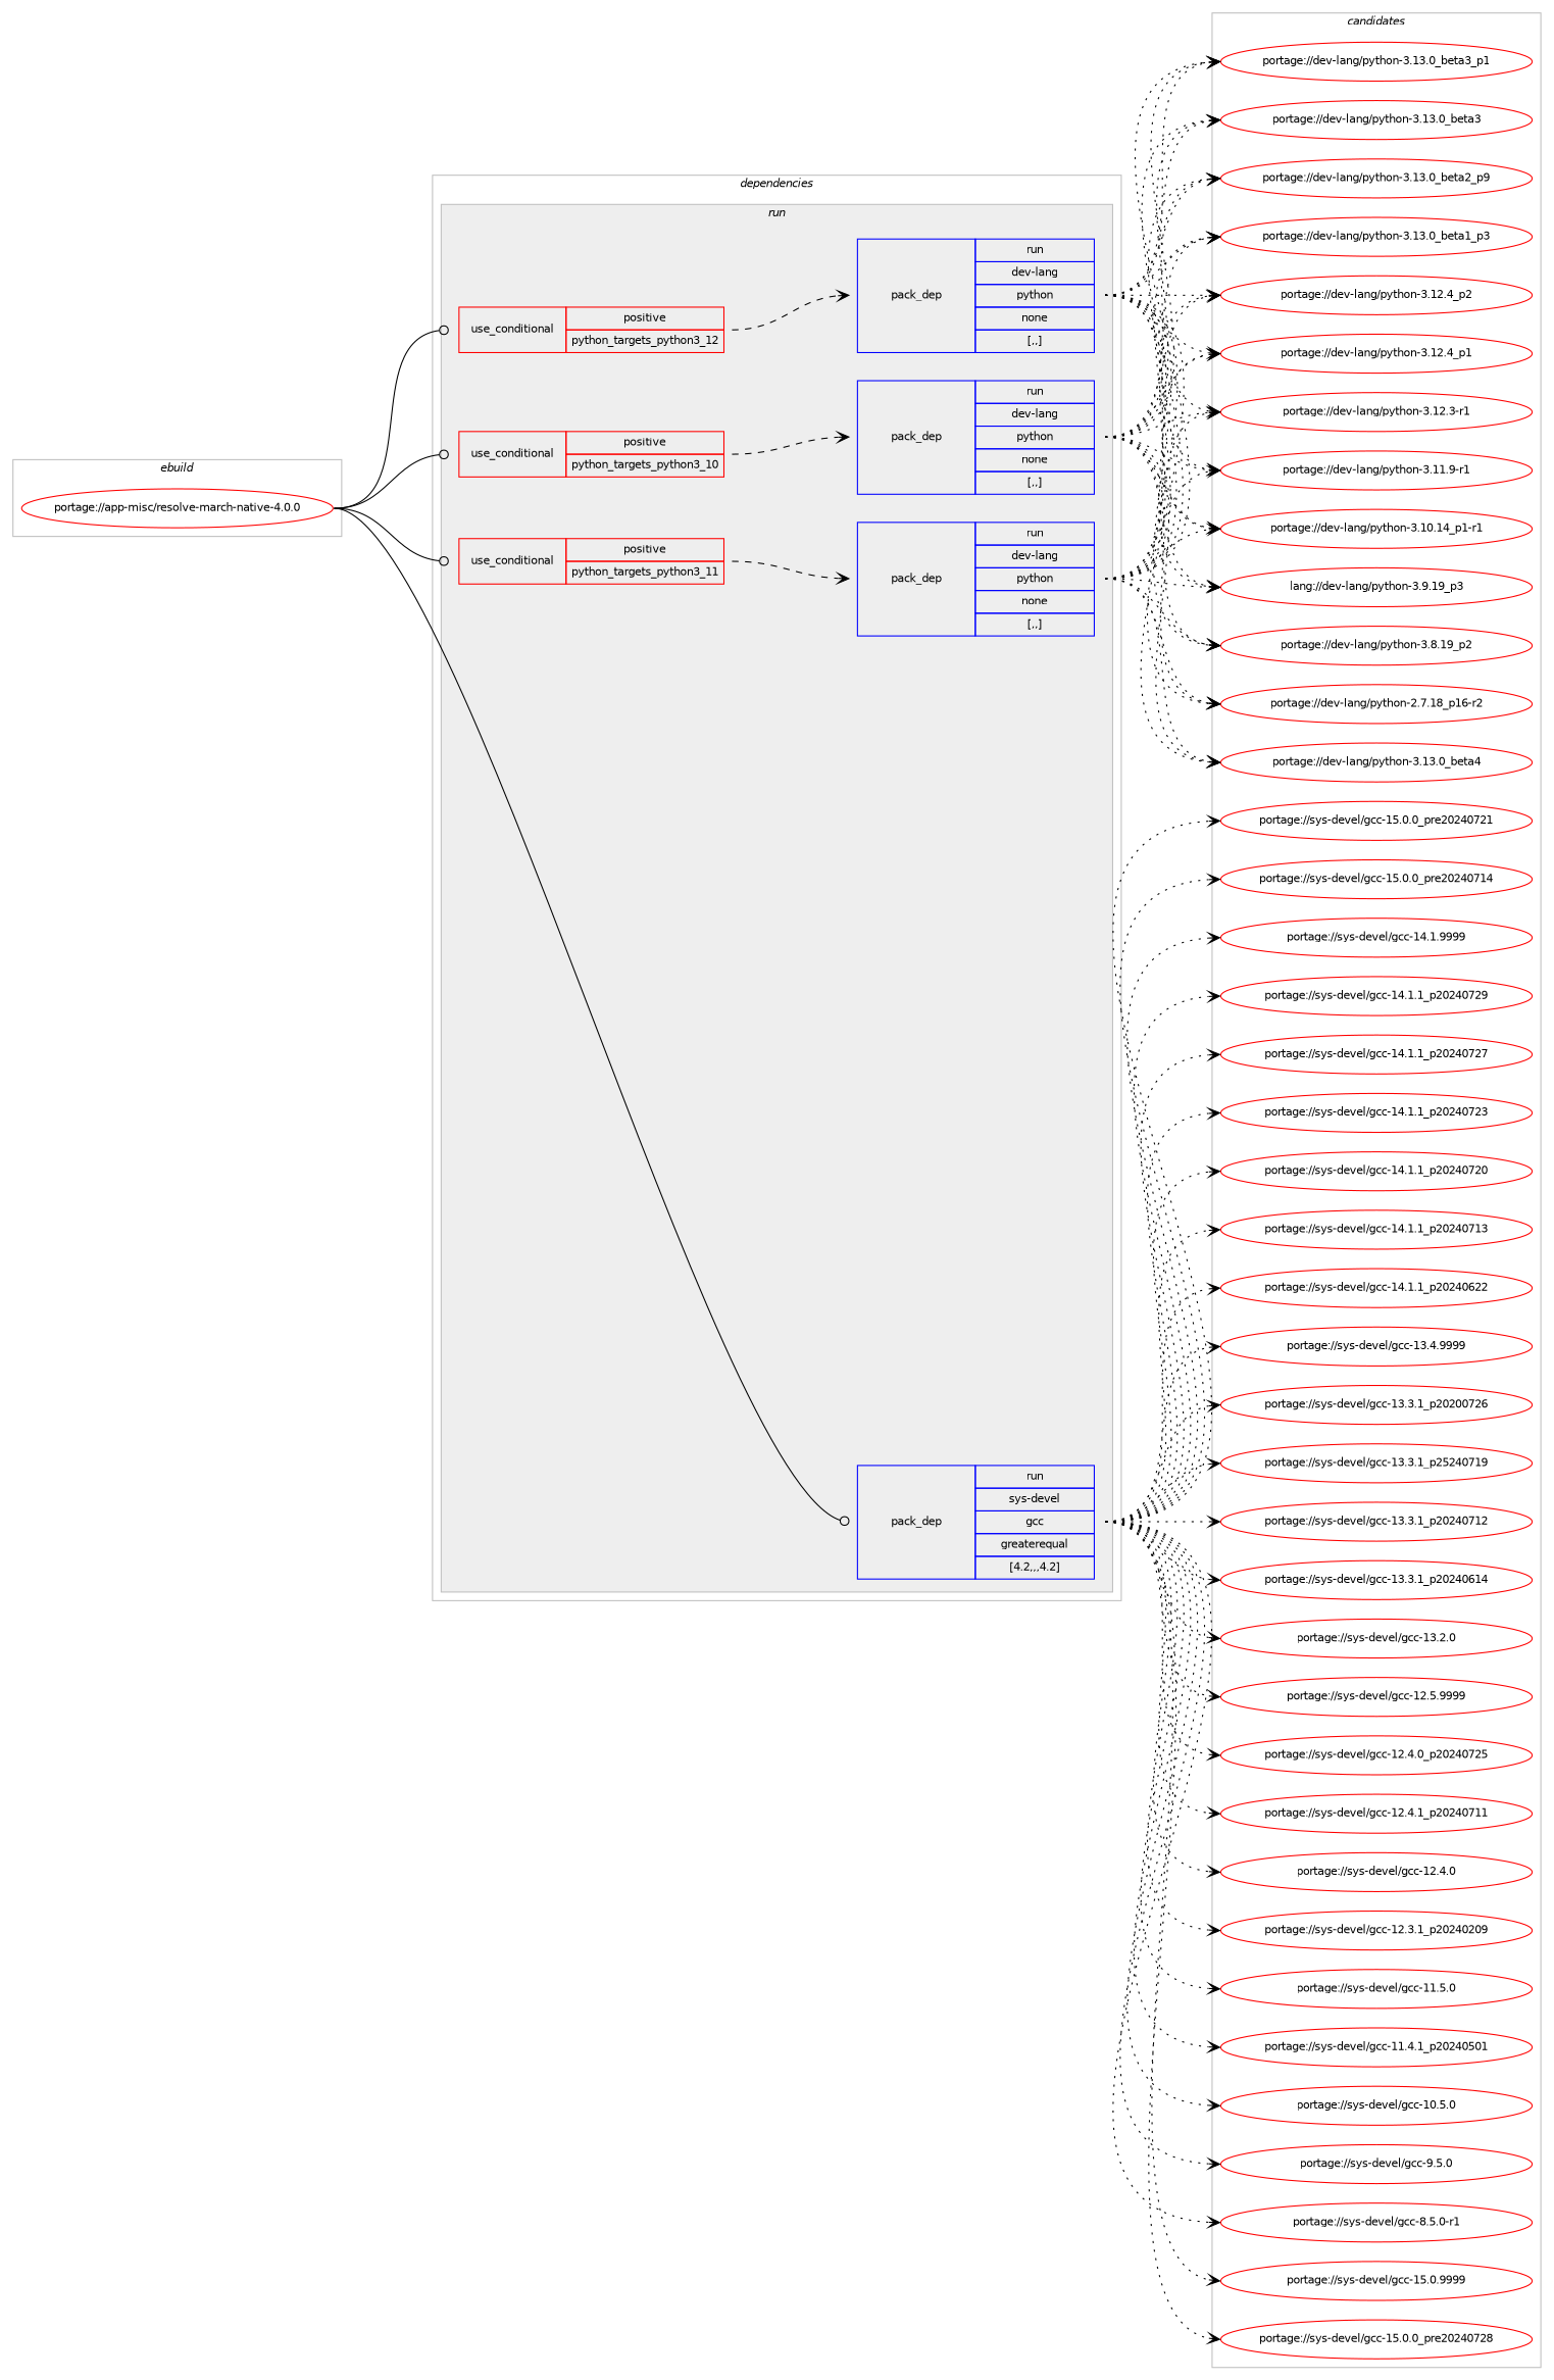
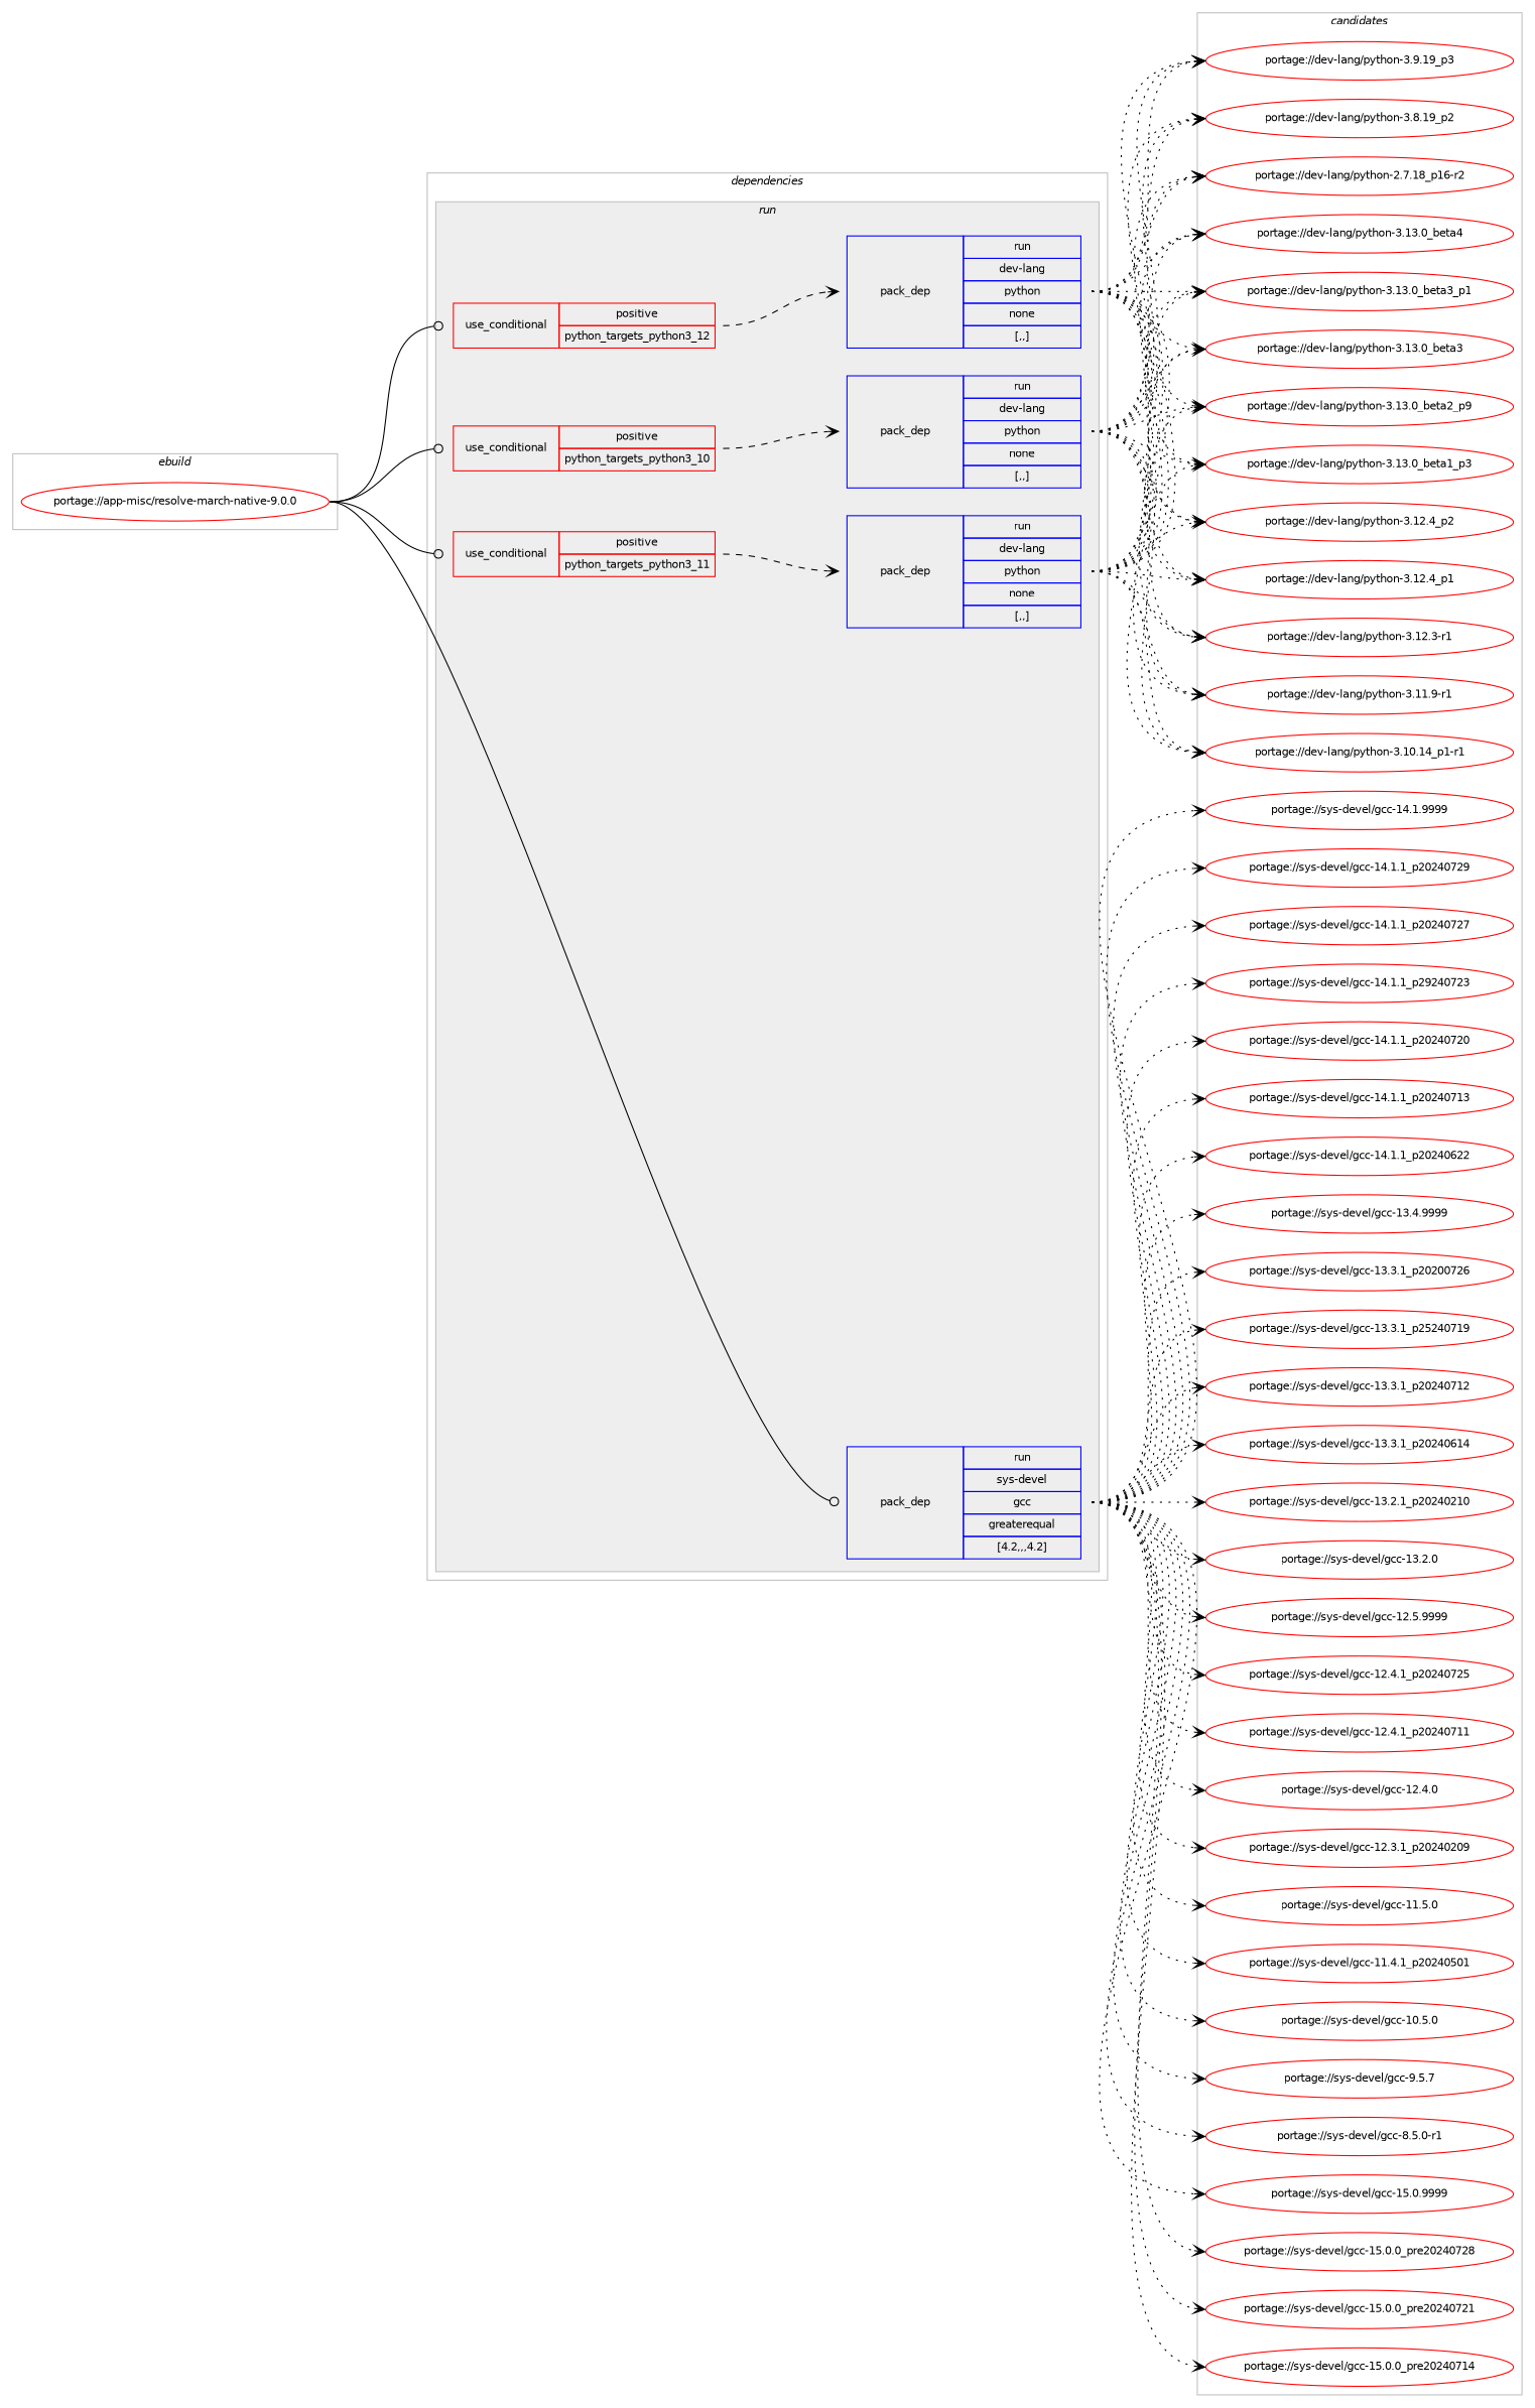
  digraph {
    compound=true
    concentrate=true
    fontname=Helvetica
    fontsize=10
    newrank=true
    rankdir=LR
    ranksep=1.5
    node [color=red fontname=Helvetica fontsize=10]
    edge [arrowhead=vee headport=w style=dotted tailport=e weight=100]
-   n1 [label="portage://app-misc/resolve-march-native-4.0.0" width=4]
+   n1 [label="portage://app-misc/resolve-march-native-9.0.0" width=4]
    n2 [color=blue label=<<TABLE BORDER="0" CELLBORDER="1" CELLSPACING="0" CELLPADDING="4" WIDTH="220"><TR><TD ROWSPAN="6" CELLPADDING="30">pack_dep</TD></TR><TR><TD WIDTH="110">run</TD></TR><TR><TD>dev-lang</TD></TR><TR><TD>python</TD></TR><TR><TD>none</TD></TR><TR><TD>[,,]</TD></TR></TABLE>> shape=none]
    n3 [label=<<TABLE BORDER="0" CELLBORDER="1" CELLSPACING="0" CELLPADDING="4"><TR><TD ROWSPAN="3" CELLPADDING="10">use_conditional</TD></TR><TR><TD>positive</TD></TR><TR><TD>python_targets_python3_10</TD></TR></TABLE>> shape=none]
    n4 [color=blue label=<<TABLE BORDER="0" CELLBORDER="1" CELLSPACING="0" CELLPADDING="4" WIDTH="220"><TR><TD ROWSPAN="6" CELLPADDING="30">pack_dep</TD></TR><TR><TD WIDTH="110">run</TD></TR><TR><TD>dev-lang</TD></TR><TR><TD>python</TD></TR><TR><TD>none</TD></TR><TR><TD>[,,]</TD></TR></TABLE>> shape=none]
    n5 [label=<<TABLE BORDER="0" CELLBORDER="1" CELLSPACING="0" CELLPADDING="4"><TR><TD ROWSPAN="3" CELLPADDING="10">use_conditional</TD></TR><TR><TD>positive</TD></TR><TR><TD>python_targets_python3_11</TD></TR></TABLE>> shape=none]
    n6 [color=blue label=<<TABLE BORDER="0" CELLBORDER="1" CELLSPACING="0" CELLPADDING="4" WIDTH="220"><TR><TD ROWSPAN="6" CELLPADDING="30">pack_dep</TD></TR><TR><TD WIDTH="110">run</TD></TR><TR><TD>dev-lang</TD></TR><TR><TD>python</TD></TR><TR><TD>none</TD></TR><TR><TD>[,,]</TD></TR></TABLE>> shape=none]
    n7 [label=<<TABLE BORDER="0" CELLBORDER="1" CELLSPACING="0" CELLPADDING="4"><TR><TD ROWSPAN="3" CELLPADDING="10">use_conditional</TD></TR><TR><TD>positive</TD></TR><TR><TD>python_targets_python3_12</TD></TR></TABLE>> shape=none]
    n8 [color=blue label=<<TABLE BORDER="0" CELLBORDER="1" CELLSPACING="0" CELLPADDING="4" WIDTH="220"><TR><TD ROWSPAN="6" CELLPADDING="30">pack_dep</TD></TR><TR><TD WIDTH="110">run</TD></TR><TR><TD>sys-devel</TD></TR><TR><TD>gcc</TD></TR><TR><TD>greaterequal</TD></TR><TR><TD>[4.2,,,4.2]</TD></TR></TABLE>> shape=none]
    n9 [label="portage://dev-lang/python-3.13.0_beta4" width=4]
    n10 [label="portage://dev-lang/python-3.13.0_beta3_p1" width=4]
    n11 [label="portage://dev-lang/python-3.13.0_beta3" width=4]
    n12 [label="portage://dev-lang/python-3.13.0_beta2_p9" width=4]
    n13 [label="portage://dev-lang/python-3.13.0_beta1_p3" width=4]
    n14 [label="portage://dev-lang/python-3.12.4_p2" width=4]
    n15 [label="portage://dev-lang/python-3.12.4_p1" width=4]
    n16 [label="portage://dev-lang/python-3.12.3-r1" width=4]
    n17 [label="portage://dev-lang/python-3.11.9-r1" width=4]
    n18 [label="portage://dev-lang/python-3.10.14_p1-r1" width=4]
-   n19 [label="lang://dev-lang/python-3.9.19_p3" width=4]
+   n19 [label="portage://dev-lang/python-3.9.19_p3" width=4]
    n20 [label="portage://dev-lang/python-3.8.19_p2" width=4]
    n21 [label="portage://dev-lang/python-2.7.18_p16-r2" width=4]
    n22 [label="portage://sys-devel/gcc-15.0.9999" width=4]
    n23 [label="portage://sys-devel/gcc-15.0.0_pre20240728" width=4]
    n24 [label="portage://sys-devel/gcc-15.0.0_pre20240721" width=4]
    n25 [label="portage://sys-devel/gcc-15.0.0_pre20240714" width=4]
    n26 [label="portage://sys-devel/gcc-14.1.9999" width=4]
    n27 [label="portage://sys-devel/gcc-14.1.1_p20240729" width=4]
    n28 [label="portage://sys-devel/gcc-14.1.1_p20240727" width=4]
-   n29 [label="portage://sys-devel/gcc-14.1.1_p20240723" width=4]
+   n29 [label="portage://sys-devel/gcc-14.1.1_p29240723" width=4]
    n30 [label="portage://sys-devel/gcc-14.1.1_p20240720" width=4]
    n31 [label="portage://sys-devel/gcc-14.1.1_p20240713" width=4]
    n32 [label="portage://sys-devel/gcc-14.1.1_p20240622" width=4]
    n33 [label="portage://sys-devel/gcc-13.4.9999" width=4]
    n34 [label="portage://sys-devel/gcc-13.3.1_p20200726" width=4]
    n35 [label="portage://sys-devel/gcc-13.3.1_p25240719" width=4]
    n36 [label="portage://sys-devel/gcc-13.3.1_p20240712" width=4]
    n37 [label="portage://sys-devel/gcc-13.3.1_p20240614" width=4]
+   n38 [label="portage://sys-devel/gcc-13.2.1_p20240210" width=4]
    n39 [label="portage://sys-devel/gcc-13.2.0" width=4]
    n40 [label="portage://sys-devel/gcc-12.5.9999" width=4]
-   n41 [label="portage://sys-devel/gcc-12.4.0_p20240725" width=4]
+   n41 [label="portage://sys-devel/gcc-12.4.1_p20240725" width=4]
    n42 [label="portage://sys-devel/gcc-12.4.1_p20240711" width=4]
    n43 [label="portage://sys-devel/gcc-12.4.0" width=4]
    n44 [label="portage://sys-devel/gcc-12.3.1_p20240209" width=4]
    n45 [label="portage://sys-devel/gcc-11.5.0" width=4]
    n46 [label="portage://sys-devel/gcc-11.4.1_p20240501" width=4]
    n47 [label="portage://sys-devel/gcc-10.5.0" width=4]
-   n48 [label="portage://sys-devel/gcc-9.5.0" width=4]
+   n48 [label="portage://sys-devel/gcc-9.5.7" width=4]
    n49 [label="portage://sys-devel/gcc-8.5.0-r1" width=4]
    subgraph cluster_1 {
      color=gray
      label=<<i>ebuild</i>>
      n1
    }
    subgraph cluster_2 {
      color=gray
      label=<<i>dependencies</i>>
      subgraph cluster_3 {
        color=gray
        fillcolor="#eeeeee"
        label=<<i>compile</i>>
        style=filled
      }
      subgraph cluster_4 {
        color=gray
        fillcolor="#eeeeee"
        label=<<i>compile and run</i>>
        style=filled
      }
      subgraph cluster_5 {
        color=gray
        fillcolor="#eeeeee"
        label=<<i>run</i>>
        style=filled
        subgraph sub_6 {
          color=gray
          fillcolor="#eeeeee"
          label=<<i>run</i>>
          style=filled
          n3
          subgraph sub_7 {
            color=gray
            fillcolor="#eeeeee"
            label=<<i>run</i>>
            style=filled
            n2
          }
        }
        subgraph sub_8 {
          color=gray
          fillcolor="#eeeeee"
          label=<<i>run</i>>
          style=filled
          n5
          subgraph sub_9 {
            color=gray
            fillcolor="#eeeeee"
            label=<<i>run</i>>
            style=filled
            n4
          }
        }
        subgraph sub_10 {
          color=gray
          fillcolor="#eeeeee"
          label=<<i>run</i>>
          style=filled
          n7
          subgraph sub_11 {
            color=gray
            fillcolor="#eeeeee"
            label=<<i>run</i>>
            style=filled
            n6
          }
        }
        subgraph sub_12 {
          color=gray
          fillcolor="#eeeeee"
          label=<<i>run</i>>
          style=filled
          n8
        }
      }
    }
    subgraph cluster_13 {
      color=gray
      label=<<i>candidates</i>>
      rank=same
      subgraph sub_14 {
        color=black
        label=<<i>candidates</i>>
        nodesep=1
        rank=same
        n9
        n10
        n11
        n12
        n13
        n14
        n15
        n16
        n17
        n18
        n19
        n20
        n21
      }
      subgraph sub_15 {
        color=black
        label=<<i>candidates</i>>
        nodesep=1
        rank=same
        n9
        n10
        n11
        n12
        n13
        n14
        n15
        n16
        n17
        n18
        n19
        n20
        n21
      }
      subgraph sub_16 {
        color=black
        label=<<i>candidates</i>>
        nodesep=1
        rank=same
        n9
        n10
        n11
        n12
        n13
        n14
        n15
        n16
        n17
        n18
        n19
        n20
        n21
      }
      subgraph sub_17 {
        color=black
        label=<<i>candidates</i>>
        nodesep=1
        rank=same
        n22
        n23
        n24
        n25
        n26
        n27
        n28
        n29
        n30
        n31
        n32
        n33
        n34
        n35
        n36
        n37
+       n38
        n39
        n40
        n41
        n42
        n43
        n44
        n45
        n46
        n47
        n48
        n49
      }
    }
    n1 -> n3 [arrowhead=odot style=solid weight=20]
    n1 -> n5 [arrowhead=odot style=solid weight=20]
    n1 -> n7 [arrowhead=odot style=solid weight=20]
    n1 -> n8 [arrowhead=odot style=solid weight=20]
    n2 -> n9
    n2 -> n10
    n2 -> n11
    n2 -> n12
    n2 -> n13
    n2 -> n14
    n2 -> n15
    n2 -> n16
    n2 -> n17
    n2 -> n18
    n2 -> n19
    n2 -> n20
    n2 -> n21
    n3 -> n2 [style=dashed weight=20]
    n4 -> n9
    n4 -> n10
    n4 -> n11
    n4 -> n12
    n4 -> n13
    n4 -> n14
    n4 -> n15
    n4 -> n16
    n4 -> n17
    n4 -> n18
    n4 -> n19
    n4 -> n20
    n4 -> n21
    n5 -> n4 [style=dashed weight=20]
    n6 -> n9
    n6 -> n10
    n6 -> n11
    n6 -> n12
    n6 -> n13
    n6 -> n14
    n6 -> n15
    n6 -> n16
    n6 -> n17
    n6 -> n18
    n6 -> n19
    n6 -> n20
    n6 -> n21
    n7 -> n6 [style=dashed weight=20]
    n8 -> n22
    n8 -> n23
    n8 -> n24
    n8 -> n25
    n8 -> n26
    n8 -> n27
    n8 -> n28
    n8 -> n29
    n8 -> n30
    n8 -> n31
    n8 -> n32
    n8 -> n33
    n8 -> n34
    n8 -> n35
    n8 -> n36
    n8 -> n37
+   n8 -> n38
    n8 -> n39
    n8 -> n40
    n8 -> n41
    n8 -> n42
    n8 -> n43
    n8 -> n44
    n8 -> n45
    n8 -> n46
    n8 -> n47
    n8 -> n48
    n8 -> n49
  }
